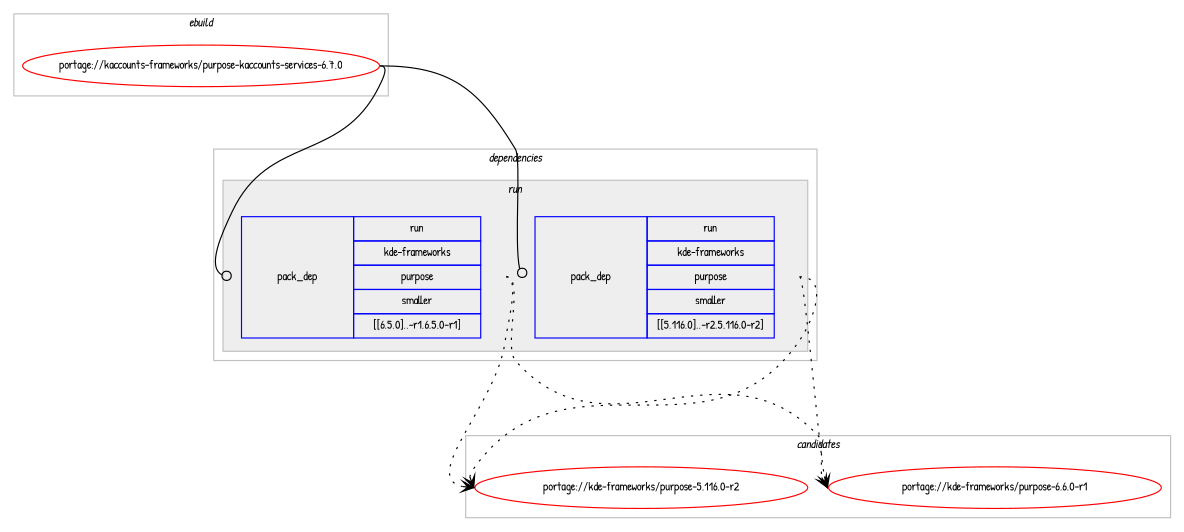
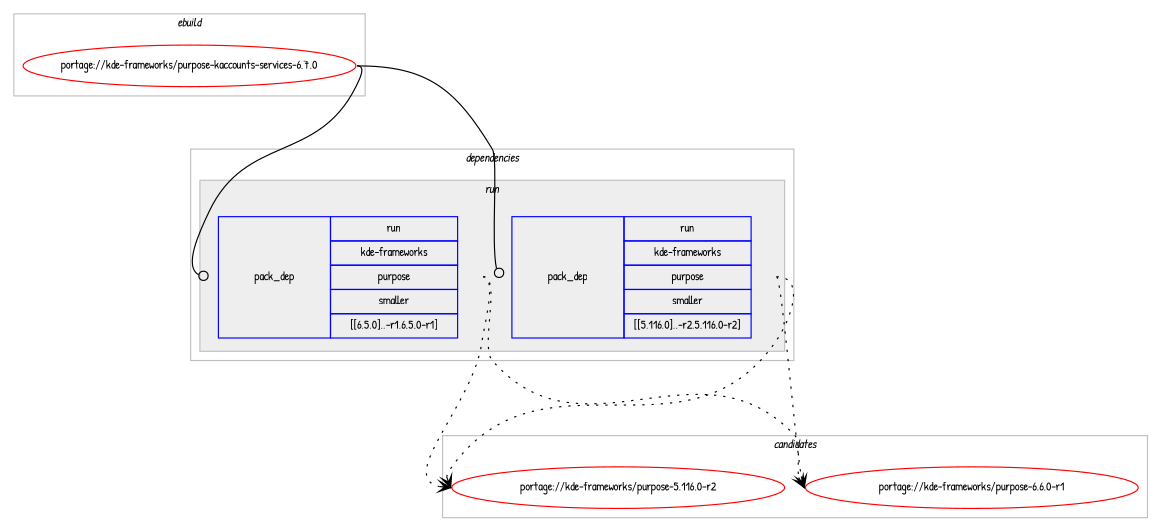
  digraph {
    compound=true
    concentrate=true
    fontname="Patrick Hand"
    fontsize=10
    newrank=true
    rankdir=TB
    ranksep=1.5
    node [color=red fontname="Patrick Hand" fontsize=10]
    edge [arrowhead=vee fontname="Patrick Hand" headport=w style=dotted tailport=e weight=100]
-   n1 [label="portage://kaccounts-frameworks/purpose-kaccounts-services-6.7.0" width=4]
+   n1 [label="portage://kde-frameworks/purpose-kaccounts-services-6.7.0" width=4]
    n2 [color=blue label=<<TABLE BORDER="0" CELLBORDER="1" CELLSPACING="0" CELLPADDING="4" WIDTH="220"><TR><TD ROWSPAN="6" CELLPADDING="30">pack_dep</TD></TR><TR><TD WIDTH="110">run</TD></TR><TR><TD>kde-frameworks</TD></TR><TR><TD>purpose</TD></TR><TR><TD>smaller</TD></TR><TR><TD>[[5,116,0],,-r2,5.116.0-r2]</TD></TR></TABLE>> shape=none]
    n3 [color=blue label=<<TABLE BORDER="0" CELLBORDER="1" CELLSPACING="0" CELLPADDING="4" WIDTH="220"><TR><TD ROWSPAN="6" CELLPADDING="30">pack_dep</TD></TR><TR><TD WIDTH="110">run</TD></TR><TR><TD>kde-frameworks</TD></TR><TR><TD>purpose</TD></TR><TR><TD>smaller</TD></TR><TR><TD>[[6,5,0],,-r1,6.5.0-r1]</TD></TR></TABLE>> shape=none]
    n4 [label="portage://kde-frameworks/purpose-6.6.0-r1" width=4]
    n5 [label="portage://kde-frameworks/purpose-5.116.0-r2" width=4]
    subgraph cluster_1 {
      color=gray
      label=<<i>ebuild</i>>
      n1
    }
    subgraph cluster_2 {
      color=gray
      label=<<i>dependencies</i>>
      subgraph cluster_3 {
        color=gray
        fillcolor="#eeeeee"
        label=<<i>compile</i>>
        style=filled
      }
      subgraph cluster_4 {
        color=gray
        fillcolor="#eeeeee"
        label=<<i>compile and run</i>>
        style=filled
      }
      subgraph cluster_5 {
        color=gray
        fillcolor="#eeeeee"
        label=<<i>run</i>>
        style=filled
        subgraph sub_6 {
          color=gray
          fillcolor="#eeeeee"
          label=<<i>run</i>>
          style=filled
          n2
        }
        subgraph sub_7 {
          color=gray
          fillcolor="#eeeeee"
          label=<<i>run</i>>
          style=filled
          n3
        }
      }
    }
    subgraph cluster_8 {
      color=gray
      label=<<i>candidates</i>>
      rank=same
      subgraph sub_9 {
        color=black
        label=<<i>candidates</i>>
        nodesep=1
        rank=same
        n4
        n5
      }
      subgraph sub_10 {
        color=black
        label=<<i>candidates</i>>
        nodesep=1
        rank=same
        n4
        n5
      }
    }
    n1 -> n2 [arrowhead=odot style=solid weight=20]
    n1 -> n3 [arrowhead=odot style=solid weight=20]
    n2 -> n4
    n2 -> n5
    n3 -> n4
    n3 -> n5
  }
